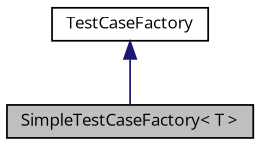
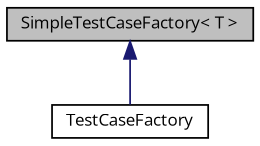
  digraph {
    fontname="Open Sans"
    node [color=black fontname="Open Sans" fontsize=10 shape=record style=filled]
    n1 [fillcolor=grey75 fontcolor=black height=0.2 label="SimpleTestCaseFactory\< T \>" width=0.4]
    n2 [fillcolor=white height=0.2 label=TestCaseFactory width=0.4]
-   n2 -> n1 [color=midnightblue dir=back fontname="Open Sans" fontsize=10 labelfontname=Helvetica labelfontsize=10 style=solid]
+   n1 -> n2 [color=midnightblue dir=back fontname="Open Sans" fontsize=10 labelfontname=Helvetica labelfontsize=10 style=solid]
  }
